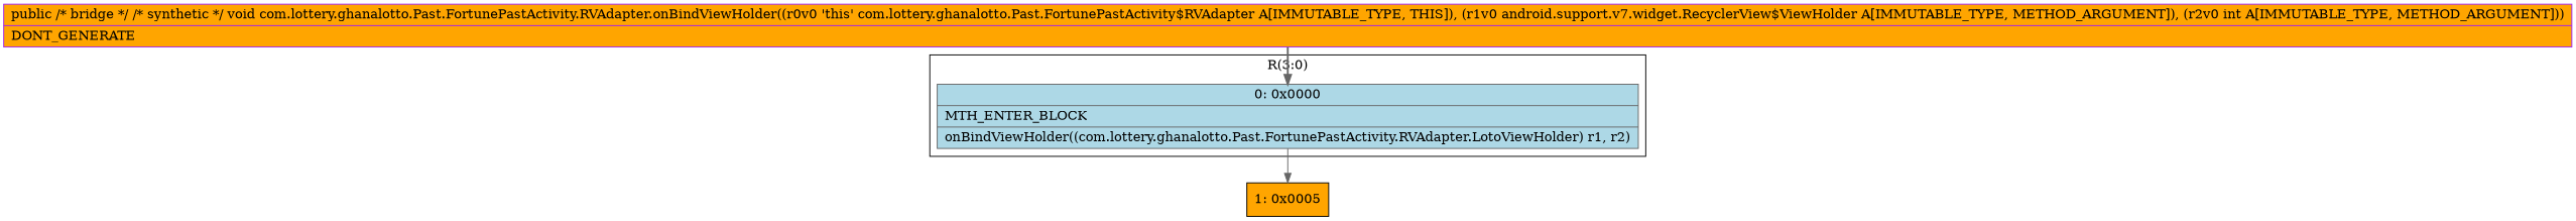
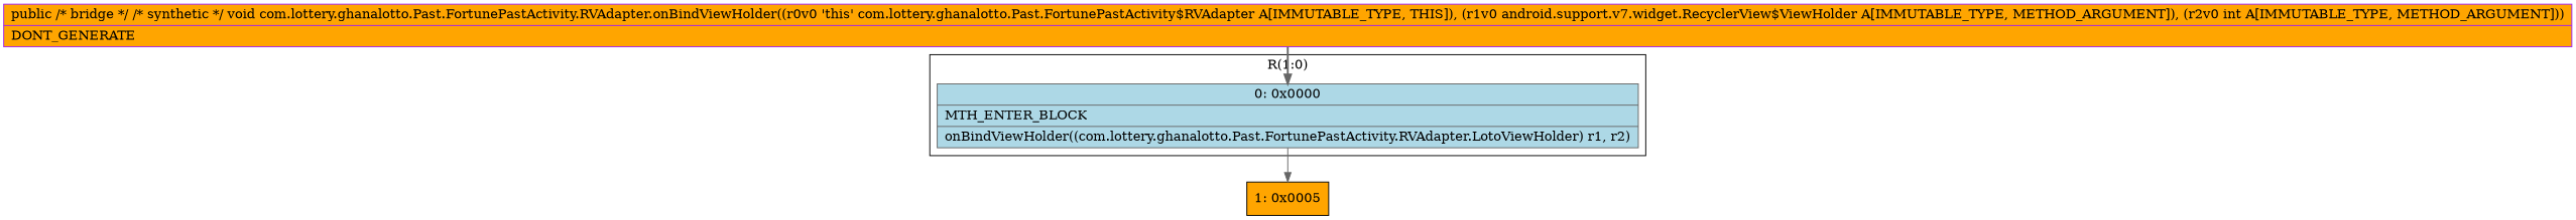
  digraph {
    node [shape=record style=filled fillcolor=orange]
    edge [color=gray40]
    n1 [color=gray40 label="{0\:\ 0x0000|MTH_ENTER_BLOCK\l|onBindViewHolder((com.lottery.ghanalotto.Past.FortunePastActivity.RVAdapter.LotoViewHolder) r1, r2)\l}" fillcolor=lightblue]
    n2 [color=black label="{1\:\ 0x0005}"]
    n3 [label="{public \/* bridge *\/ \/* synthetic *\/ void com.lottery.ghanalotto.Past.FortunePastActivity.RVAdapter.onBindViewHolder((r0v0 'this' com.lottery.ghanalotto.Past.FortunePastActivity$RVAdapter A[IMMUTABLE_TYPE, THIS]), (r1v0 android.support.v7.widget.RecyclerView$ViewHolder A[IMMUTABLE_TYPE, METHOD_ARGUMENT]), (r2v0 int A[IMMUTABLE_TYPE, METHOD_ARGUMENT]))  | DONT_GENERATE\l}" color=purple]
    subgraph cluster_1 {
-     label="R(3:0)"
+     label="R(1:0)"
      n1
    }
    n1 -> n2 [style=solid]
    n3 -> n1 [style=bold]
  }
